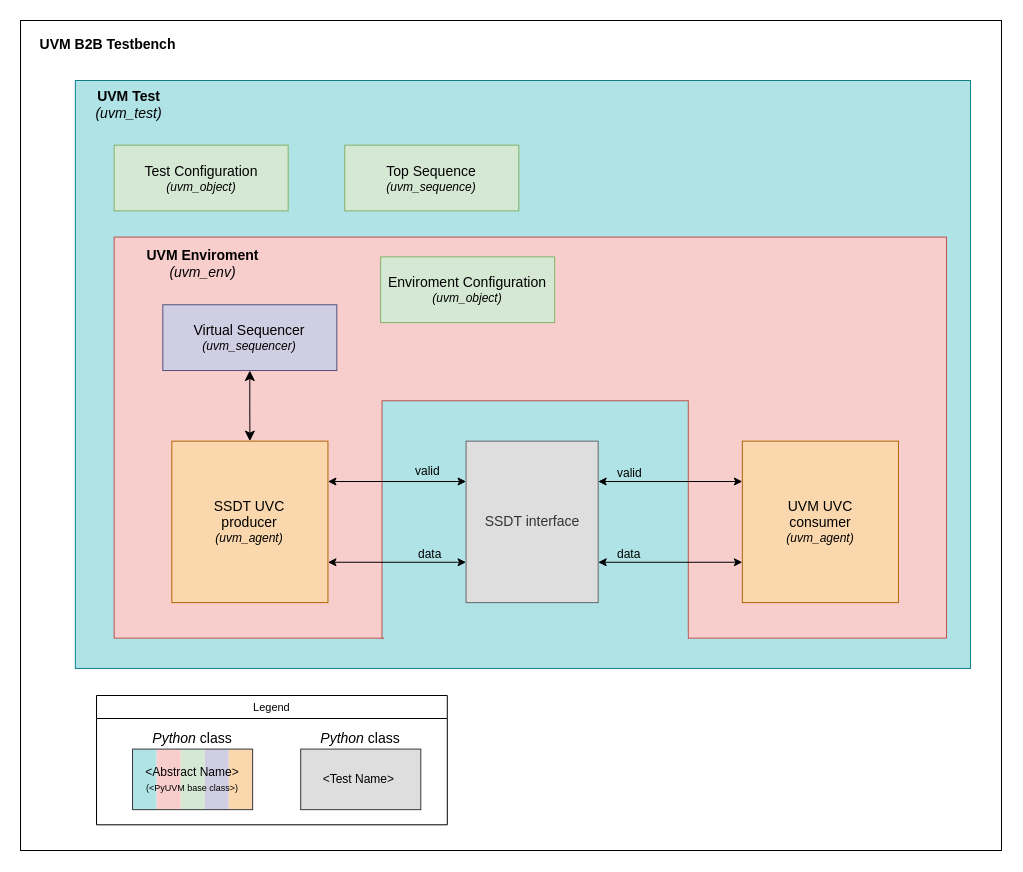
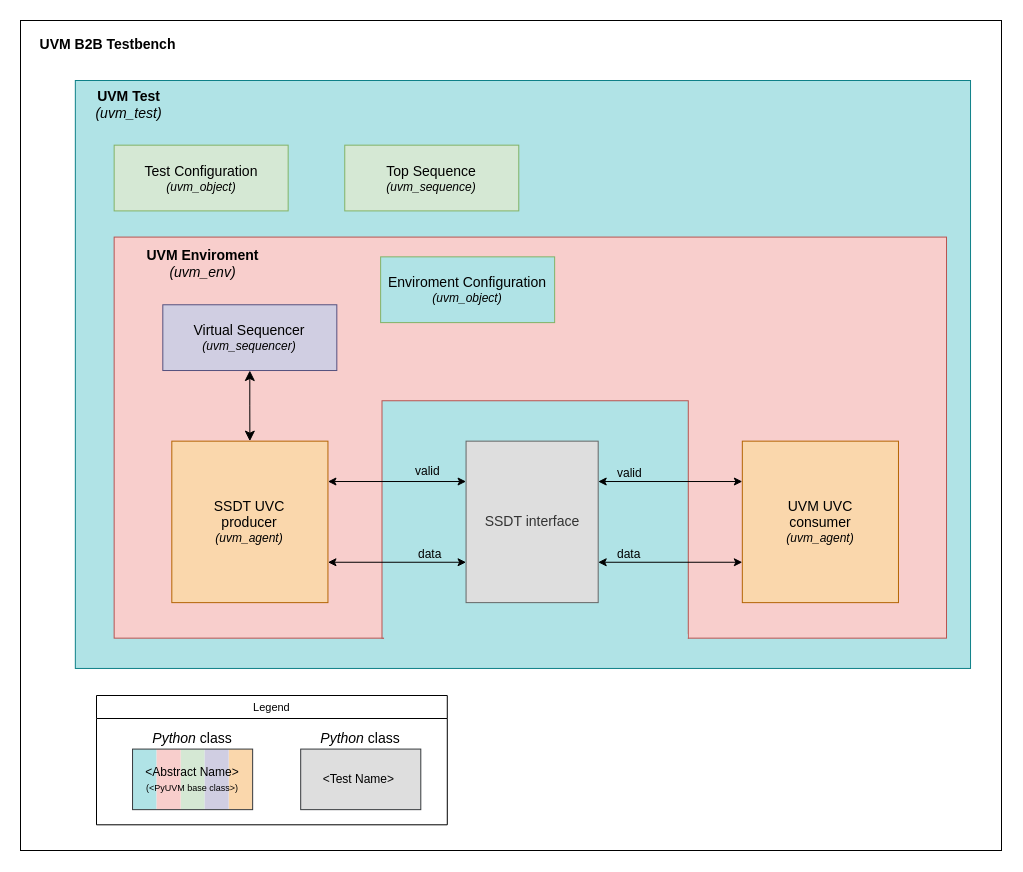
  <mxCell id="0" />
  <mxCell id="1" parent="0" />
  <mxCell id="2" value="" style="group" parent="1" vertex="1" connectable="0"><mxGeometry x="20" y="20" width="981" height="830" as="geometry" /></mxCell>
  <mxCell id="3" value="" style="rounded=0;whiteSpace=wrap;html=1;fillColor=default;container=0;" parent="2" vertex="1"><mxGeometry width="981" height="830" as="geometry" /></mxCell>
  <mxCell id="4" value="" style="rounded=0;whiteSpace=wrap;html=1;fillColor=#B0E3E6;strokeColor=#0E8088;fontStyle=0;verticalAlign=middle;align=right;labelPosition=left;verticalLabelPosition=middle;labelBorderColor=none;spacing=4;gradientColor=none;container=0;" parent="2" vertex="1"><mxGeometry x="54.833" y="60.004" width="895.2" height="587.952" as="geometry" /></mxCell>
  <mxCell id="5" value="" style="rounded=0;whiteSpace=wrap;html=1;fillColor=#F8CECC;strokeColor=#B85450;fontStyle=0;container=0;" parent="2" vertex="1"><mxGeometry x="93.653" y="216.589" width="832.359" height="401.06" as="geometry" /></mxCell>
  <mxCell id="6" value="&lt;font style=&quot;font-size: 14px;&quot;&gt;UVM Enviroment&lt;br style=&quot;font-size: 14px;&quot;&gt;&lt;/font&gt;&lt;font style=&quot;font-size: 14px;&quot;&gt;&lt;font style=&quot;font-size: 14px; font-weight: normal;&quot;&gt;&lt;i style=&quot;font-size: 14px;&quot;&gt;(uvm_env)&lt;/i&gt;&lt;/font&gt;&lt;br style=&quot;font-size: 14px;&quot;&gt;&lt;/font&gt;" style="text;html=1;strokeColor=none;fillColor=none;align=center;verticalAlign=middle;whiteSpace=wrap;rounded=0;fontStyle=1;fontSize=14;container=0;" parent="2" vertex="1"><mxGeometry x="96.055" y="218.61" width="172.958" height="48.491" as="geometry" /></mxCell>
- <mxCell id="7" value="&lt;font style=&quot;font-size: 14px&quot;&gt;&lt;font&gt;Enviroment Configuration&lt;/font&gt;&lt;br&gt;&lt;/font&gt;&lt;font&gt;&lt;font style=&quot;font-size: 12px&quot;&gt;&lt;i&gt;(uvm_object)&lt;/i&gt;&lt;/font&gt;&lt;br&gt;&lt;/font&gt;" style="rounded=0;whiteSpace=wrap;html=1;fontSize=11;fontStyle=0;fillColor=#d5e8d4;strokeColor=#82b366;container=0;" parent="2" vertex="1"><mxGeometry x="360.129" y="236.361" width="174.015" height="65.748" as="geometry" /></mxCell>
+ <mxCell id="7" value="&lt;font style=&quot;font-size: 14px&quot;&gt;&lt;font&gt;Enviroment Configuration&lt;/font&gt;&lt;br&gt;&lt;/font&gt;&lt;font&gt;&lt;font style=&quot;font-size: 12px&quot;&gt;&lt;i&gt;(uvm_object)&lt;/i&gt;&lt;/font&gt;&lt;br&gt;&lt;/font&gt;" style="rounded=0;whiteSpace=wrap;html=1;fontSize=11;fontStyle=0;fillColor=#b0e3e6;strokeColor=#82b366;container=0;" parent="2" vertex="1"><mxGeometry x="360.129" y="236.361" width="174.015" height="65.748" as="geometry" /></mxCell>
  <mxCell id="8" value="&lt;font style=&quot;font-size: 14px&quot;&gt;&lt;font&gt;Virtual Sequencer&lt;/font&gt;&lt;br&gt;&lt;/font&gt;&lt;font&gt;&lt;font style=&quot;font-size: 12px&quot;&gt;&lt;i&gt;(uvm_sequencer)&lt;/i&gt;&lt;/font&gt;&lt;br&gt;&lt;/font&gt;" style="rounded=0;whiteSpace=wrap;html=1;fontSize=11;fontStyle=0;fillColor=#d0cee2;strokeColor=#56517e;container=0;" parent="2" vertex="1"><mxGeometry x="142.305" y="284.274" width="174.015" height="65.748" as="geometry" /></mxCell>
  <mxCell id="9" value="&lt;font style=&quot;font-size: 14px;&quot;&gt;UVM Test&lt;br style=&quot;font-size: 14px;&quot;&gt;&lt;/font&gt;&lt;font style=&quot;font-size: 14px;&quot;&gt;&lt;font style=&quot;font-size: 14px; font-weight: normal;&quot;&gt;&lt;i style=&quot;font-size: 14px;&quot;&gt;(uvm_test)&lt;/i&gt;&lt;/font&gt;&lt;br style=&quot;font-size: 14px;&quot;&gt;&lt;/font&gt;" style="text;html=1;strokeColor=none;fillColor=none;align=center;verticalAlign=middle;whiteSpace=wrap;rounded=0;fontStyle=1;fontSize=14;container=0;" parent="2" vertex="1"><mxGeometry x="40.998" y="60.004" width="134.907" height="48.491" as="geometry" /></mxCell>
  <mxCell id="10" value="&lt;font style=&quot;font-size: 14px&quot;&gt;&lt;font&gt;Test Configuration&lt;/font&gt;&lt;br&gt;&lt;/font&gt;&lt;font&gt;&lt;font style=&quot;font-size: 12px&quot;&gt;&lt;i&gt;(uvm_object)&lt;/i&gt;&lt;/font&gt;&lt;br&gt;&lt;/font&gt;" style="rounded=0;whiteSpace=wrap;html=1;fontSize=11;fontStyle=0;fillColor=#d5e8d4;strokeColor=#82b366;container=0;" parent="2" vertex="1"><mxGeometry x="93.653" y="124.659" width="174.015" height="65.748" as="geometry" /></mxCell>
  <mxCell id="11" value="&lt;font style=&quot;font-size: 14px&quot;&gt;&lt;font&gt;Top Sequence&lt;/font&gt;&lt;br&gt;&lt;/font&gt;&lt;font style=&quot;font-size: 12px&quot;&gt;&lt;i&gt;(uvm_sequence)&lt;/i&gt;&lt;/font&gt;" style="rounded=0;whiteSpace=wrap;html=1;fontSize=11;fontStyle=0;fillColor=#d5e8d4;strokeColor=#82b366;container=0;" parent="2" vertex="1"><mxGeometry x="324.263" y="124.659" width="174.015" height="65.748" as="geometry" /></mxCell>
  <mxCell id="12" value="" style="rounded=0;whiteSpace=wrap;html=1;fillColor=#B0E3E6;strokeColor=#b85450;fontStyle=0;container=0;" parent="2" vertex="1"><mxGeometry x="361.497" y="380.246" width="306.279" height="237.403" as="geometry" /></mxCell>
  <mxCell id="13" value="&lt;font style=&quot;font-size: 14px;&quot;&gt;SSDT UVC&lt;br&gt;producer&lt;br&gt;&lt;/font&gt;&lt;font style=&quot;&quot;&gt;&lt;font style=&quot;font-size: 12px&quot;&gt;&lt;i&gt;(uvm_agent)&lt;/i&gt;&lt;/font&gt;&lt;br&gt;&lt;/font&gt;" style="rounded=0;whiteSpace=wrap;html=1;fillColor=#fad7ac;strokeColor=#b46504;points=[[0,0,0,0,0],[0,0.25,0,0,0],[0,0.5,0,0,0],[0,0.75,0,0,0],[0,1,0,0,0],[0.25,0,0,0,0],[0.25,1,0,0,0],[0.5,0,0,0,0],[0.5,1,0,0,0],[0.75,0,0,0,0],[0.75,1,0,0,0],[0.82,0,0,0,0],[1,0,0,0,0],[1,0.25,0,0,0],[1,0.5,0,0,0],[1,0.75,0,0,0],[1,1,0,0,0]];fontStyle=0;container=0;" parent="2" vertex="1"><mxGeometry x="151.305" y="420.655" width="156.142" height="161.477" as="geometry" /></mxCell>
  <mxCell id="14" style="edgeStyle=orthogonalEdgeStyle;rounded=0;orthogonalLoop=1;jettySize=auto;html=1;startArrow=classic;startFill=1;startSize=8;endSize=8;fontStyle=0;strokeWidth=1;exitX=0.5;exitY=1;exitDx=0;exitDy=0;entryX=0.5;entryY=0;entryDx=0;entryDy=0;entryPerimeter=0;" parent="2" source="8" target="13" edge="1"><mxGeometry relative="1" as="geometry"><Array as="points" /><mxPoint x="227.791" y="455.003" as="sourcePoint" /></mxGeometry></mxCell>
  <mxCell id="15" value="&lt;font style=&quot;font-size: 14px;&quot;&gt;UVM UVC&lt;br&gt;consumer&lt;br&gt;&lt;/font&gt;&lt;font style=&quot;&quot;&gt;&lt;font style=&quot;font-size: 12px&quot;&gt;&lt;i&gt;(uvm_agent)&lt;/i&gt;&lt;/font&gt;&lt;br&gt;&lt;/font&gt;" style="rounded=0;whiteSpace=wrap;html=1;fillColor=#fad7ac;strokeColor=#b46504;points=[[0,0,0,0,0],[0,0.25,0,0,0],[0,0.5,0,0,0],[0,0.75,0,0,0],[0,1,0,0,0],[0.08,0,0,0,0],[0.25,0,0,0,0],[0.25,1,0,0,0],[0.5,0,0,0,0],[0.5,1,0,0,0],[0.75,0,0,0,0],[0.75,1,0,0,0],[1,0,0,0,0],[1,0.25,0,0,0],[1,0.5,0,0,0],[1,1,0,0,0]];fontStyle=0;container=0;" parent="2" vertex="1"><mxGeometry x="721.826" y="420.655" width="156.142" height="161.477" as="geometry" /></mxCell>
  <mxCell id="16" value="&lt;font style=&quot;font-size: 14px&quot;&gt;SSDT interface&lt;/font&gt;&lt;font style=&quot;&quot;&gt;&lt;br&gt;&lt;/font&gt;" style="rounded=0;whiteSpace=wrap;html=1;fontStyle=0;fillColor=#DEDEDE;strokeColor=#666666;fontColor=#333333;container=0;" parent="2" vertex="1"><mxGeometry x="445.574" y="420.655" width="132.121" height="161.477" as="geometry" /></mxCell>
  <mxCell id="17" value="&lt;font style=&quot;font-size: 14px&quot;&gt;UVM B2B Testbench&lt;/font&gt;&lt;font style=&quot;font-size: 14px&quot;&gt;&lt;br style=&quot;font-size: 14px&quot;&gt;&lt;/font&gt;" style="text;html=1;strokeColor=none;fillColor=none;align=center;verticalAlign=middle;whiteSpace=wrap;rounded=0;fontStyle=1;fontSize=14;container=0;" parent="2" vertex="1"><mxGeometry x="0.998" width="172.958" height="48.491" as="geometry" /></mxCell>
  <mxCell id="18" value="" style="rounded=0;whiteSpace=wrap;html=1;fillColor=#B0E3E6;strokeColor=none;fontStyle=0;verticalAlign=middle;align=right;labelPosition=left;verticalLabelPosition=middle;labelBorderColor=none;spacing=4;gradientColor=none;container=0;" parent="2" vertex="1"><mxGeometry x="363.551" y="613.608" width="303.725" height="6.061" as="geometry" /></mxCell>
  <mxCell id="19" style="rounded=0;orthogonalLoop=1;jettySize=auto;html=1;exitX=1;exitY=0.25;exitDx=0;exitDy=0;entryX=0;entryY=0.25;entryDx=0;entryDy=0;startArrow=classic;startFill=1;fontSize=10;verticalAlign=top;labelBackgroundColor=none;exitPerimeter=0;" parent="2" source="13" target="16" edge="1"><mxGeometry relative="1" as="geometry"><mxPoint x="307.448" y="466.115" as="sourcePoint" /><mxPoint x="433.428" y="467.202" as="targetPoint" /></mxGeometry></mxCell>
  <mxCell id="20" value="valid" style="edgeLabel;html=1;align=left;verticalAlign=middle;resizable=0;points=[];fontSize=12;labelPosition=right;verticalLabelPosition=middle;spacing=6;labelBackgroundColor=none;container=0;" parent="19" vertex="1" connectable="0"><mxGeometry x="0.846" y="1" relative="1" as="geometry"><mxPoint x="-45" y="-10" as="offset" /></mxGeometry></mxCell>
  <mxCell id="21" value="Legend" style="swimlane;fontSize=11;fontStyle=0;fillColor=#FFFFFF;fillStyle=auto;swimlaneLine=1;strokeOpacity=100;noLabel=0;snapToPoint=0;backgroundOutline=0;labelBackgroundColor=none;shadow=0;gradientColor=none;swimlaneFillColor=#FFFFFF;container=0;" parent="2" vertex="1"><mxGeometry x="76.005" y="674.999" width="350.788" height="129.309" as="geometry" /></mxCell>
  <mxCell id="22" style="rounded=0;orthogonalLoop=1;jettySize=auto;html=1;exitX=1;exitY=0.75;exitDx=0;exitDy=0;startArrow=classic;startFill=1;fontSize=10;verticalAlign=top;labelBackgroundColor=none;exitPerimeter=0;entryX=0;entryY=0.75;entryDx=0;entryDy=0;" parent="2" source="13" target="16" edge="1"><mxGeometry relative="1" as="geometry"><mxPoint x="313.453" y="511.575" as="sourcePoint" /><mxPoint x="380.715" y="511.575" as="targetPoint" /></mxGeometry></mxCell>
  <mxCell id="23" value="data" style="edgeLabel;html=1;align=left;verticalAlign=top;resizable=0;points=[];fontSize=12;labelPosition=right;verticalLabelPosition=middle;spacing=6;labelBackgroundColor=none;container=0;" parent="22" vertex="1" connectable="0"><mxGeometry x="0.846" y="1" relative="1" as="geometry"><mxPoint x="-42" y="-25" as="offset" /></mxGeometry></mxCell>
  <mxCell id="24" style="rounded=0;orthogonalLoop=1;jettySize=auto;html=1;exitX=1;exitY=0.25;exitDx=0;exitDy=0;entryX=0;entryY=0.25;entryDx=0;entryDy=0;startArrow=classic;startFill=1;entryPerimeter=0;fontSize=10;verticalAlign=top;labelBackgroundColor=none;" parent="2" source="16" target="15" edge="1"><mxGeometry relative="1" as="geometry"><mxPoint x="589.705" y="472.177" as="sourcePoint" /><mxPoint x="656.966" y="472.177" as="targetPoint" /></mxGeometry></mxCell>
  <mxCell id="25" value="valid" style="edgeLabel;html=1;align=left;verticalAlign=middle;resizable=0;points=[];fontSize=12;labelPosition=right;verticalLabelPosition=middle;spacing=6;labelBackgroundColor=none;container=0;" parent="24" vertex="1" connectable="0"><mxGeometry x="0.846" y="1" relative="1" as="geometry"><mxPoint x="-120" y="-8" as="offset" /></mxGeometry></mxCell>
  <mxCell id="26" style="rounded=0;orthogonalLoop=1;jettySize=auto;html=1;exitX=1;exitY=0.75;exitDx=0;exitDy=0;entryX=0;entryY=0.75;entryDx=0;entryDy=0;startArrow=classic;startFill=1;entryPerimeter=0;fontSize=10;verticalAlign=top;labelBackgroundColor=none;" parent="2" source="16" target="15" edge="1"><mxGeometry relative="1" as="geometry"><mxPoint x="811.908" y="545.923" as="sourcePoint" /><mxPoint x="879.169" y="545.923" as="targetPoint" /><Array as="points" /></mxGeometry></mxCell>
  <mxCell id="27" value="data" style="edgeLabel;html=1;align=left;verticalAlign=top;resizable=0;points=[];fontSize=12;labelPosition=right;verticalLabelPosition=middle;spacing=6;labelBackgroundColor=none;container=0;" parent="26" vertex="1" connectable="0"><mxGeometry x="0.846" y="1" relative="1" as="geometry"><mxPoint x="-120" y="-25" as="offset" /></mxGeometry></mxCell>
  <mxCell id="28" value="&lt;i&gt;Python&amp;nbsp;&lt;/i&gt;class" style="text;html=1;strokeColor=none;fillColor=none;align=center;verticalAlign=middle;whiteSpace=wrap;rounded=0;fontSize=14;container=0;" parent="2" vertex="1"><mxGeometry x="112.038" y="708.337" width="120.11" height="20.245" as="geometry" /></mxCell>
  <mxCell id="29" value="&lt;font style=&quot;font-size: 10px&quot;&gt;&lt;br&gt;&lt;/font&gt;" style="rounded=0;whiteSpace=wrap;html=1;fontSize=11;fontStyle=0;fillColor=#b0e3e6;strokeColor=none;container=0;" parent="2" vertex="1"><mxGeometry x="112.038" y="728.541" width="24.07" height="60.614" as="geometry" /></mxCell>
  <mxCell id="30" value="&lt;font style=&quot;font-size: 10px&quot;&gt;&lt;br&gt;&lt;/font&gt;" style="rounded=0;whiteSpace=wrap;html=1;fontSize=11;fontStyle=0;fillColor=#d5e8d4;strokeColor=none;container=0;" parent="2" vertex="1"><mxGeometry x="160.13" y="728.541" width="24.022" height="60.614" as="geometry" /></mxCell>
  <mxCell id="31" value="&lt;font style=&quot;font-size: 10px&quot;&gt;&lt;br&gt;&lt;/font&gt;" style="rounded=0;whiteSpace=wrap;html=1;fontSize=11;fontStyle=0;fillColor=#f8cecc;strokeColor=none;container=0;" parent="2" vertex="1"><mxGeometry x="136.108" y="728.541" width="24.022" height="60.614" as="geometry" /></mxCell>
  <mxCell id="32" value="&lt;font style=&quot;font-size: 10px&quot;&gt;&lt;br&gt;&lt;/font&gt;" style="rounded=0;whiteSpace=wrap;html=1;fontSize=11;fontStyle=0;fillColor=#fad7ac;strokeColor=none;container=0;" parent="2" vertex="1"><mxGeometry x="208.173" y="728.541" width="24.022" height="60.614" as="geometry" /></mxCell>
  <mxCell id="33" value="&lt;font style=&quot;font-size: 10px&quot;&gt;&lt;br&gt;&lt;/font&gt;" style="rounded=0;whiteSpace=wrap;html=1;fontSize=11;fontStyle=0;fillColor=#d0cee2;strokeColor=none;container=0;" parent="2" vertex="1"><mxGeometry x="184.152" y="728.541" width="24.022" height="60.614" as="geometry" /></mxCell>
  <mxCell id="34" value="&lt;font style=&quot;font-size: 12px;&quot;&gt;&amp;lt;Abstract Name&amp;gt;&lt;br&gt;&lt;/font&gt;&lt;font style=&quot;font-size: 9px;&quot;&gt;(&amp;lt;PyUVM base class&amp;gt;)&lt;/font&gt;" style="rounded=0;fontSize=12;fillColor=none;strokeColor=#36393d;fontStyle=0;html=1;whiteSpace=wrap;container=0;" parent="2" vertex="1"><mxGeometry x="112.038" y="728.582" width="120.11" height="60.573" as="geometry" /></mxCell>
  <mxCell id="35" value="&lt;i&gt;Python&lt;/i&gt;&amp;nbsp;class" style="text;html=1;strokeColor=none;fillColor=none;align=center;verticalAlign=middle;whiteSpace=wrap;rounded=0;fontSize=14;container=0;" parent="2" vertex="1"><mxGeometry x="280.191" y="708.337" width="120.11" height="20.245" as="geometry" /></mxCell>
  <mxCell id="36" value="&lt;div style=&quot;font-size: 12px;&quot;&gt;&lt;span style=&quot;font-size: 12px;&quot;&gt;&amp;lt;Test Name&amp;gt;&amp;nbsp;&lt;/span&gt;&lt;/div&gt;" style="rounded=0;whiteSpace=wrap;html=1;fontSize=12;fillColor=#dedede;strokeColor=#36393d;fontStyle=0;container=0;" parent="2" vertex="1"><mxGeometry x="280.191" y="728.582" width="120.11" height="60.573" as="geometry" /></mxCell>
